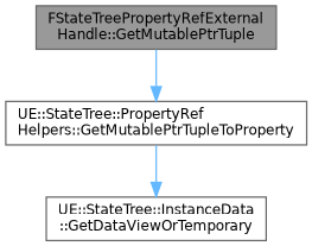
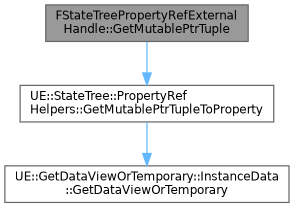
  digraph {
    rankdir=TB
    node [color=grey40 fillcolor=white fontname=Helvetica fontsize=10 shape=box style=filled]
    edge [color=steelblue1 fontname=Helvetica fontsize=10 labelfontname=Helvetica labelfontsize=10 style=solid]
    n1 [color=gray40 fillcolor=grey60 fontcolor=black height=0.2 label="FStateTreePropertyRefExternal\lHandle::GetMutablePtrTuple" width=0.4]
    n2 [height=0.2 label="UE::StateTree::PropertyRef\lHelpers::GetMutablePtrTupleToProperty" width=0.4]
-   n3 [height=0.2 label="UE::StateTree::InstanceData\l::GetDataViewOrTemporary" width=0.4]
+   n3 [height=0.2 label="UE::GetDataViewOrTemporary::InstanceData\l::GetDataViewOrTemporary" width=0.4]
    n1 -> n2
    n2 -> n3
  }
